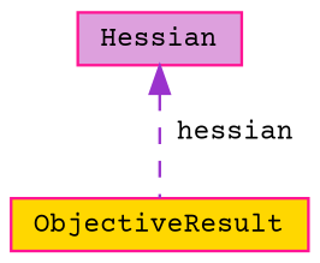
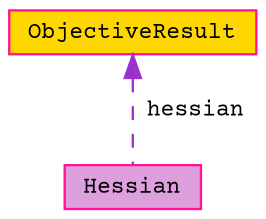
  digraph {
    fontname="Courier Prime"
    node [color=deeppink fontname="Courier Prime" fontsize=10 shape=record style=filled]
    n1 [fillcolor=gold fontcolor=black height=0.2 label=ObjectiveResult width=0.4]
    n2 [fillcolor=plum height=0.2 label=Hessian width=0.4]
-   n2 -> n1 [color=darkorchid3 dir=back fontname="Courier Prime" fontsize=10 label=" hessian" labelfontname=Helvetica labelfontsize=10 style=dashed]
+   n1 -> n2 [color=darkorchid3 dir=back fontname="Courier Prime" fontsize=10 label=" hessian" labelfontname=Helvetica labelfontsize=10 style=dashed]
  }
